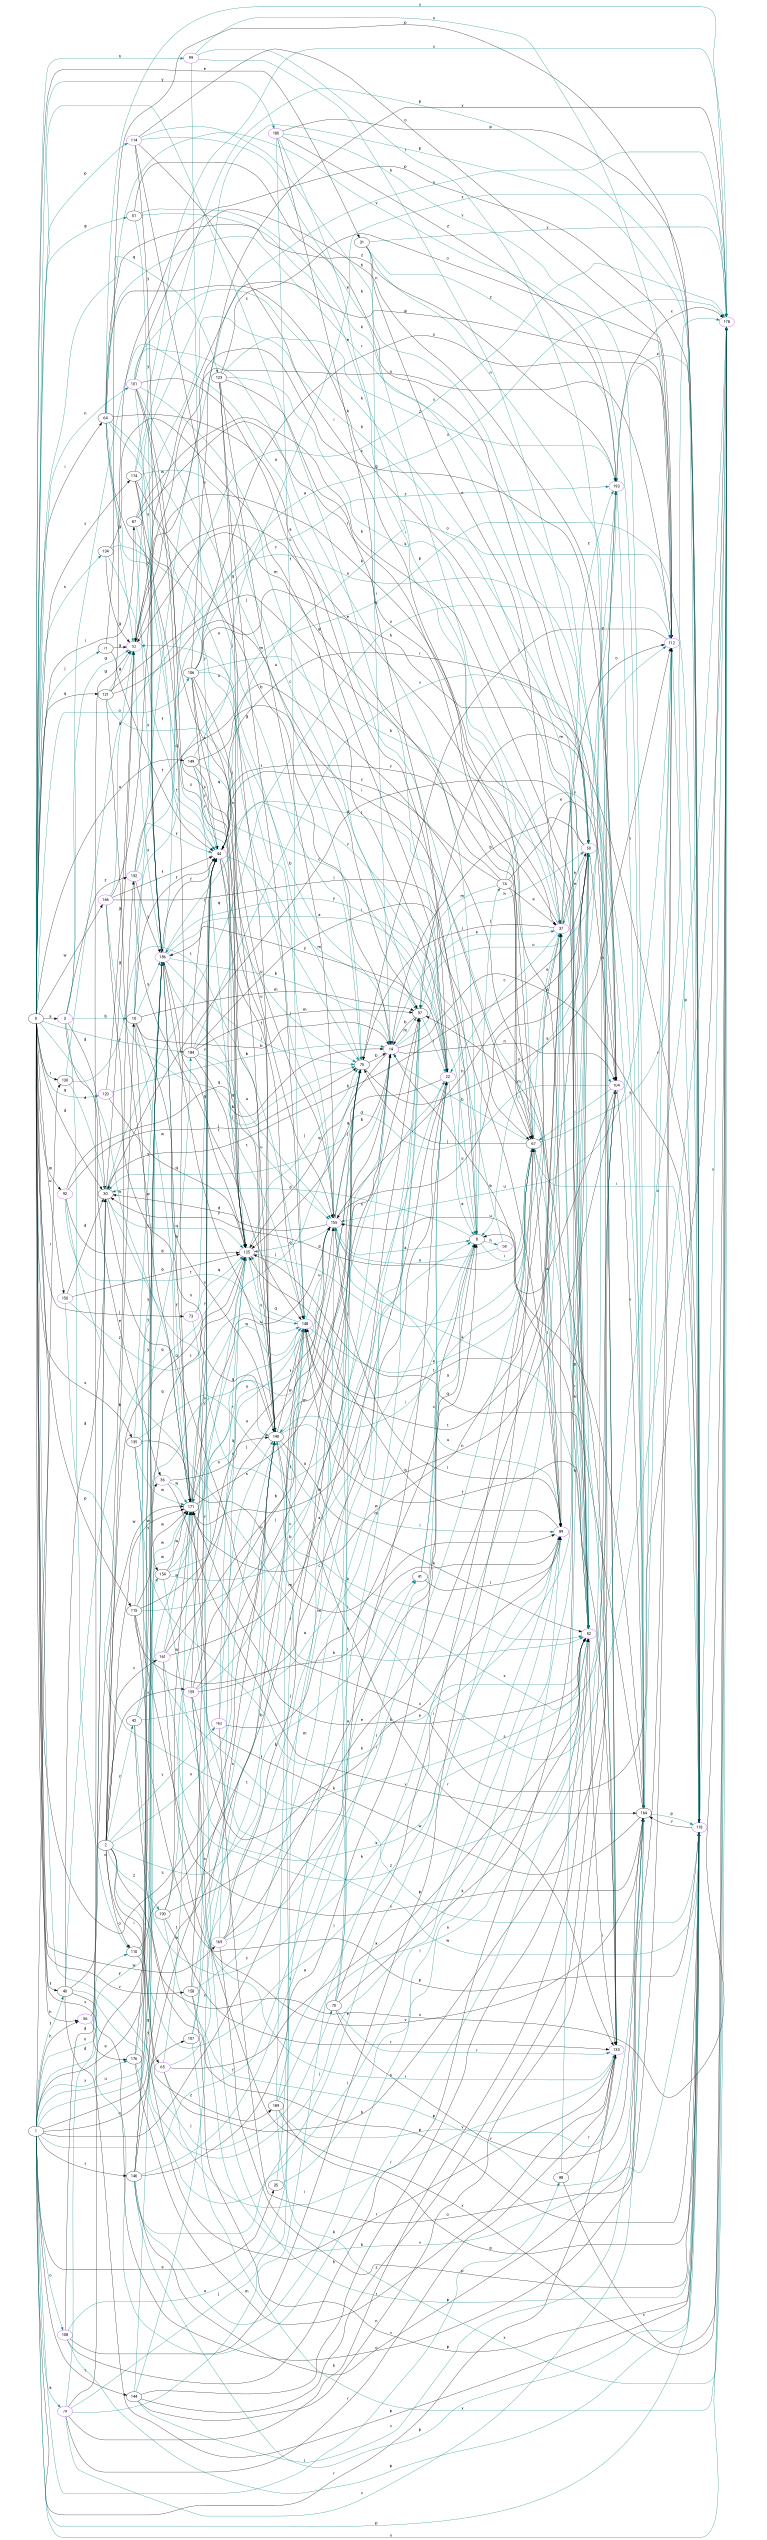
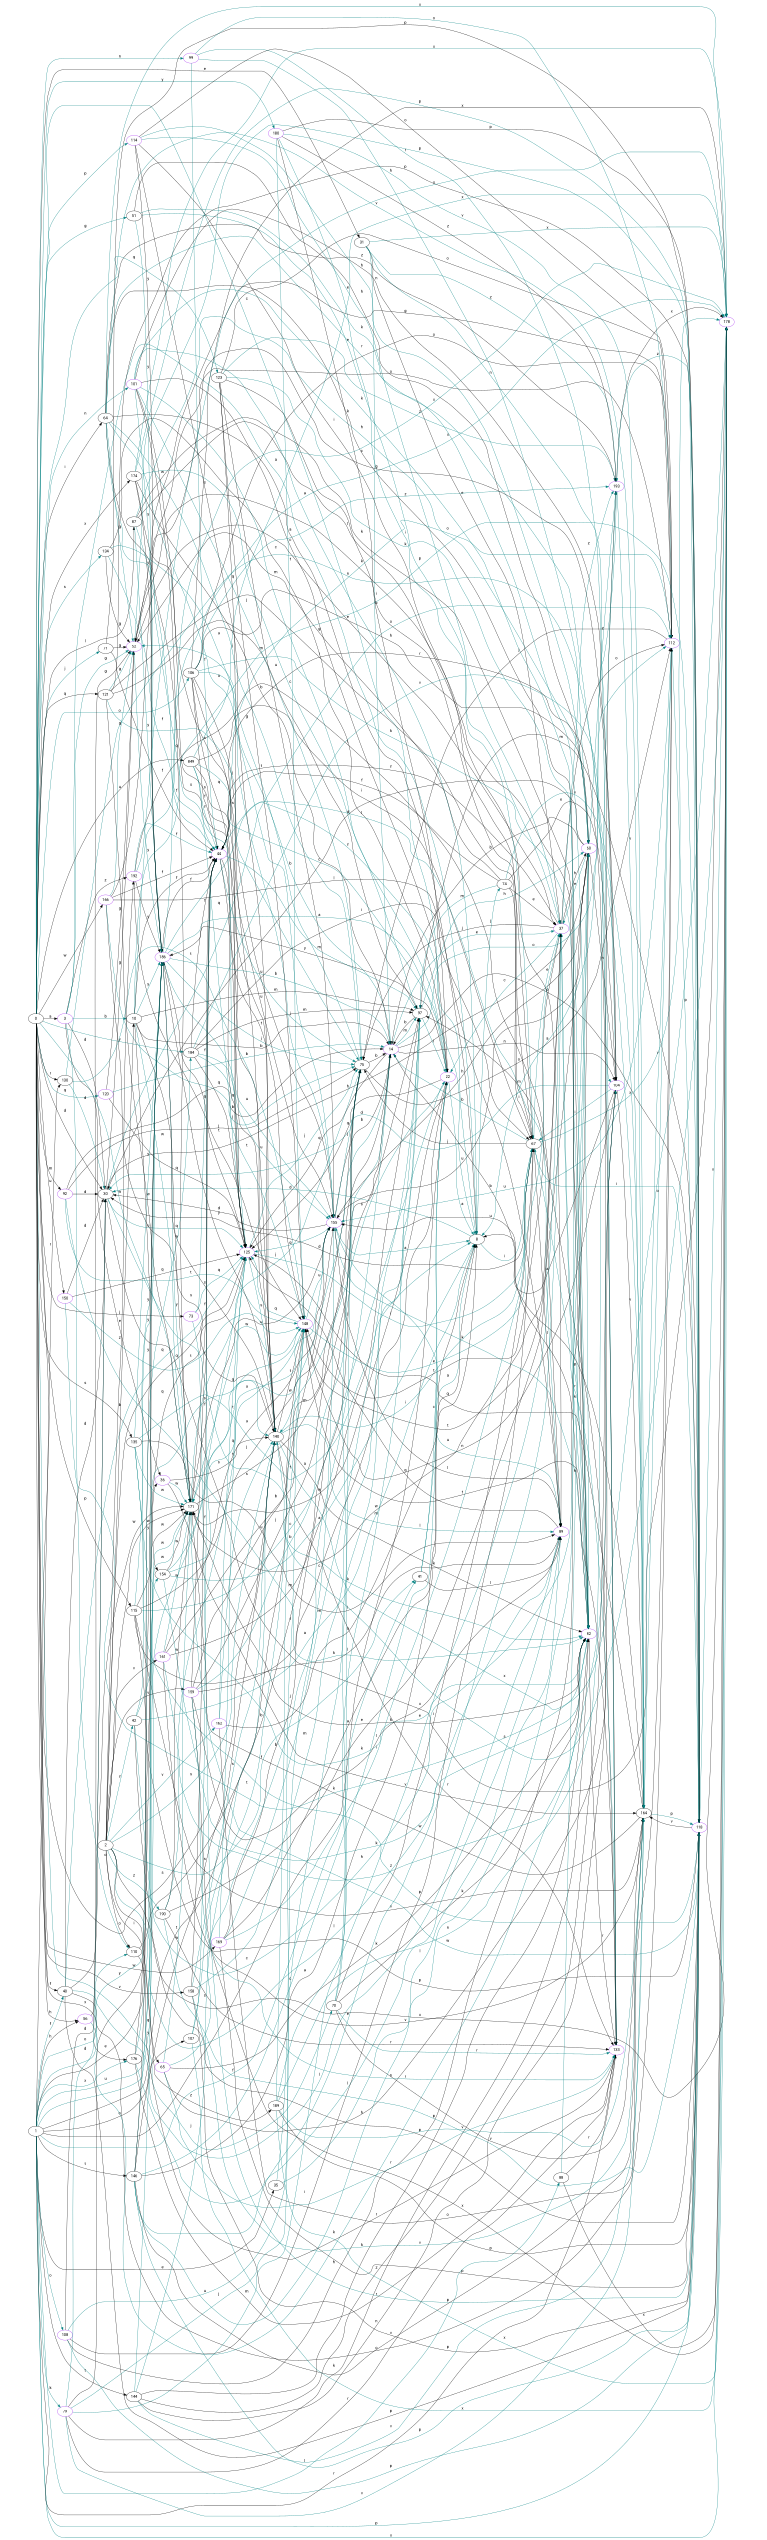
  strict digraph {
    fontname=Roboto
    rankdir=LR
    node [color=black fontname=Roboto]
    edge [color=teal fontname=Roboto]
    3 [color=purple]
    0
    22 [color=purple]
    30
    31
    40
    51
    56 [color=purple]
    64
    70
    71
    73 [color=purple]
    87
    92 [color=purple]
    99 [color=purple]
    101 [color=purple]
    106
    114 [color=purple]
    115
    120 [color=purple]
    121
    123
    130
    134
    135
    140
-   149
+   149 [label=849]
    150 [color=purple]
    158
    166 [color=purple]
    169 [color=purple]
    171
    174
    176
    180 [color=purple]
    184
    36 [color=purple]
    110
    10
    192 [color=purple]
    8
    52 [color=purple]
    125 [color=purple]
    186 [color=purple]
    178 [color=purple]
    112 [color=purple]
    60 [color=purple]
    82 [color=purple]
    14 [color=purple]
    37 [color=purple]
    104 [color=purple]
    193 [color=purple]
    118 [color=purple]
    89 [color=purple]
    133 [color=purple]
    164
    75
    155 [color=purple]
    67
    97
    44 [color=purple]
    148 [color=purple]
    1
    35
    41
    79 [color=purple]
    88
    107
    108 [color=purple]
    144
    146
    154
    2
    42
    65 [color=purple]
    159 [color=purple]
    161 [color=purple]
    162 [color=purple]
    189
    190
-   58 [color=purple]
    74
    3 -> 30 [color=black label=d]
    3 -> 36 [color=black label=e]
    3 -> 110 [label=o]
    3 -> 10 [label=b]
    3 -> 192 [color=black label=z]
    3 -> 8 [label=a]
    3 -> 52 [label=g]
    0 -> 3 [color=black label=a]
    0 -> 22 [label=c]
    0 -> 30 [color=black label=d]
    0 -> 31 [color=black label=e]
    0 -> 40 [color=black label=f]
    0 -> 51 [label=g]
    0 -> 56 [color=black label=h]
    0 -> 64 [color=black label=i]
    0 -> 70 [label=j]
    0 -> 71 [label=j]
    0 -> 73 [color=black label=j]
    0 -> 87 [color=black label=l]
    0 -> 92 [color=black label=m]
    0 -> 99 [label=n]
    0 -> 101 [label=n]
    0 -> 106 [label=o]
    0 -> 114 [label=p]
    0 -> 115 [color=black label=p]
    0 -> 120 [label=q]
    0 -> 121 [color=black label=q]
    0 -> 123 [label=q]
    0 -> 130 [color=black label=r]
    0 -> 134 [label=s]
    0 -> 135 [color=black label=s]
    0 -> 140 [color=black label=s]
    0 -> 149 [color=black label=u]
    0 -> 150 [color=black label=u]
    0 -> 158 [color=black label=v]
    0 -> 166 [color=black label=w]
    0 -> 169 [color=black label=w]
    0 -> 171 [label=w]
    0 -> 174 [color=black label=x]
    0 -> 176 [color=black label=x]
    0 -> 180 [label=y]
    0 -> 184 [label=y]
    22 -> 140 [label=s]
    22 -> 171 [color=black label=w]
    22 -> 8 [label=a]
    22 -> 125 [color=black label=q]
    22 -> 186 [color=black label=y]
    30 -> 52 [color=black label=g]
    30 -> 125 [label=q]
    30 -> 178 [color=black label=x]
    30 -> 112 [label=o]
    30 -> 60 [color=black label=h]
    30 -> 82 [label=k]
    31 -> 178 [label=x]
    31 -> 14 [label=b]
    31 -> 37 [color=black label=e]
    31 -> 104 [label=n]
    31 -> 193 [label=z]
    40 -> 30 [color=black label=d]
    40 -> 171 [color=black label=w]
    40 -> 125 [label=q]
    40 -> 112 [color=black label=o]
    40 -> 118 [color=black label=p]
    40 -> 89 [label=l]
    51 -> 186 [label=y]
    51 -> 60 [color=black label=h]
    51 -> 82 [label=k]
    51 -> 37 [label=e]
    56 -> 52 [color=black label=g]
    56 -> 82 [label=k]
    64 -> 140 [color=black label=s]
    64 -> 8 [color=black label=a]
    64 -> 52 [label=g]
    64 -> 125 [label=q]
    64 -> 178 [label=x]
    64 -> 82 [color=black label=k]
    64 -> 193 [color=black label=z]
    64 -> 133 [label=r]
    64 -> 164 [label=v]
    64 -> 75 [label=j]
    64 -> 155 [label=u]
    70 -> 82 [color=black label=k]
    70 -> 133 [label=r]
    70 -> 164 [color=black label=v]
    70 -> 75 [label=j]
    70 -> 67 [color=black label=i]
    70 -> 97 [label=m]
    71 -> 52 [color=black label=g]
    71 -> 118 [color=black label=p]
    71 -> 44 [color=black label=f]
    73 -> 125 [label=q]
    73 -> 118 [label=p]
    73 -> 44 [label=f]
    87 -> 186 [label=y]
    87 -> 60 [label=h]
    87 -> 82 [color=black label=k]
    87 -> 89 [color=black label=l]
    87 -> 44 [label=f]
-   92 -> 125 [color=black label=d]
+   92 -> 30 [color=black label=d]
    92 -> 82 [label=k]
    92 -> 14 [color=black label=b]
    92 -> 75 [color=black label=j]
    92 -> 148 [label=t]
    99 -> 112 [label=o]
    99 -> 60 [label=h]
    99 -> 133 [label=r]
    99 -> 44 [label=f]
    101 -> 22 [color=black label=c]
    101 -> 140 [color=black label=s]
    101 -> 171 [color=black label=w]
    101 -> 8 [label=a]
    101 -> 186 [label=y]
    101 -> 82 [label=k]
    101 -> 104 [color=black label=n]
    101 -> 75 [label=j]
    101 -> 97 [label=m]
    106 -> 140 [color=black label=s]
    106 -> 125 [color=black label=q]
    106 -> 178 [color=black label=x]
    106 -> 112 [color=black label=o]
    106 -> 60 [color=black label=h]
    106 -> 82 [label=k]
    106 -> 14 [label=b]
    106 -> 193 [label=z]
    106 -> 155 [color=black label=u]
    106 -> 44 [color=black label=f]
    114 -> 140 [color=black label=s]
    114 -> 186 [color=black label=y]
    114 -> 112 [color=black label=o]
    114 -> 60 [label=h]
    114 -> 37 [label=e]
    114 -> 67 [color=black label=i]
    115 -> 22 [label=c]
    115 -> 171 [color=black label=w]
    115 -> 186 [label=y]
    115 -> 118 [color=black label=p]
    115 -> 89 [color=black label=l]
    115 -> 164 [color=black label=v]
    115 -> 75 [color=black label=j]
    120 -> 52 [color=black label=g]
    120 -> 125 [color=black label=q]
    120 -> 14 [label=b]
    121 -> 171 [color=black label=w]
    121 -> 52 [label=g]
    121 -> 118 [color=black label=p]
    121 -> 75 [label=j]
    121 -> 67 [color=black label=i]
    121 -> 97 [color=black label=m]
    123 -> 125 [color=black label=q]
    123 -> 112 [color=black label=o]
    123 -> 82 [label=k]
    123 -> 193 [label=z]
    123 -> 155 [color=black label=u]
    123 -> 67 [color=black label=i]
    123 -> 148 [color=black label=t]
    130 -> 30 [label=d]
    130 -> 104 [label=n]
    130 -> 148 [label=t]
    134 -> 22 [color=black label=c]
    134 -> 52 [color=black label=g]
    134 -> 155 [label=u]
    134 -> 44 [label=f]
    135 -> 171 [label=w]
    135 -> 8 [label=a]
    135 -> 186 [label=y]
    135 -> 82 [label=k]
    135 -> 118 [label=p]
    135 -> 89 [color=black label=l]
    140 -> 186 [color=black label=y]
    140 -> 178 [label=x]
    140 -> 82 [color=black label=k]
    140 -> 89 [label=l]
    140 -> 133 [color=black label=r]
    140 -> 67 [label=i]
    140 -> 148 [color=black label=t]
    149 -> 22 [label=c]
    149 -> 125 [label=q]
    149 -> 178 [label=x]
    149 -> 155 [color=black label=u]
    149 -> 67 [color=black label=i]
    149 -> 44 [label=f]
    150 -> 30 [color=black label=d]
    150 -> 125 [color=black label=q]
    150 -> 82 [label=k]
    150 -> 148 [label=t]
    158 -> 140 [label=s]
    158 -> 118 [color=black label=p]
    158 -> 164 [label=v]
    158 -> 97 [label=m]
    158 -> 44 [color=black label=f]
    166 -> 140 [color=black label=s]
    166 -> 52 [label=g]
    166 -> 112 [color=black label=o]
    166 -> 89 [color=black label=l]
    166 -> 75 [label=j]
    166 -> 44 [color=black label=f]
    169 -> 8 [color=black label=a]
    169 -> 125 [label=q]
    169 -> 118 [color=black label=p]
    169 -> 75 [color=black label=j]
    169 -> 67 [label=i]
    169 -> 97 [label=m]
    171 -> 186 [label=y]
    171 -> 82 [color=black label=k]
    171 -> 75 [label=j]
    171 -> 155 [color=black label=u]
    171 -> 97 [color=black label=m]
    171 -> 44 [color=black label=f]
    174 -> 22 [label=c]
    174 -> 140 [color=black label=s]
    174 -> 186 [color=black label=y]
    174 -> 178 [label=x]
    174 -> 14 [color=black label=b]
    174 -> 118 [label=p]
    176 -> 171 [label=w]
    176 -> 186 [color=black label=y]
    176 -> 89 [label=l]
    176 -> 133 [color=black label=r]
    180 -> 22 [color=black label=c]
    180 -> 193 [color=black label=z]
    180 -> 118 [color=black label=p]
    180 -> 164 [label=v]
    180 -> 67 [label=i]
    180 -> 148 [label=t]
    184 -> 125 [color=black label=q]
    184 -> 164 [label=v]
    184 -> 155 [label=u]
    184 -> 67 [color=black label=i]
    184 -> 97 [color=black label=m]
    184 -> 44 [color=black label=f]
    184 -> 148 [label=t]
    36 -> 140 [color=black label=s]
    36 -> 171 [label=w]
    36 -> 164 [color=black label=v]
    110 -> 14 [color=black label=b]
    110 -> 133 [color=black label=r]
    10 -> 140 [color=black label=s]
    10 -> 171 [label=w]
    10 -> 186 [label=y]
    10 -> 178 [label=x]
    10 -> 14 [color=black label=b]
    10 -> 118 [label=p]
    10 -> 97 [color=black label=m]
    10 -> 44 [color=black label=f]
    10 -> 154 [color=black label=u]
    192 -> 186 [color=black label=y]
    192 -> 178 [label=x]
    192 -> 89 [color=black label=l]
    192 -> 44 [label=f]
    192 -> 148 [color=black label=t]
    8 -> 30 [label=d]
    8 -> 67 [label=i]
    8 -> 44 [label=f]
-   8 -> 58 [label=h]
    8 -> 74 [label=j]
    52 -> 186 [label=y]
    52 -> 82 [color=black label=k]
    52 -> 37 [color=black label=e]
    52 -> 118 [label=p]
    125 -> 140 [label=s]
    125 -> 75 [label=j]
    125 -> 67 [label=i]
    186 -> 171 [color=black label=w]
    186 -> 8 [label=a]
    186 -> 125 [color=black label=q]
    186 -> 178 [label=x]
    186 -> 14 [label=b]
    186 -> 89 [label=l]
    186 -> 75 [label=j]
    186 -> 155 [label=u]
    186 -> 44 [color=black label=f]
    178 -> 140 [label=s]
    112 -> 52 [color=black label=g]
    112 -> 118 [label=p]
    112 -> 164 [label=v]
    112 -> 75 [color=black label=j]
    112 -> 155 [label=u]
    60 -> 30 [color=black label=d]
    60 -> 14 [color=black label=b]
    60 -> 37 [label=e]
    60 -> 104 [color=black label=n]
    60 -> 193 [label=z]
    60 -> 155 [color=black label=u]
    60 -> 148 [color=black label=t]
    82 -> 14 [color=black label=b]
    82 -> 37 [label=p]
    82 -> 133 [color=black label=r]
    14 -> 171 [label=w]
    14 -> 125 [color=black label=q]
    14 -> 112 [label=o]
    14 -> 37 [label=e]
    14 -> 104 [color=black label=n]
    14 -> 118 [color=black label=p]
    14 -> 97 [label=m]
    37 -> 22 [label=c]
    37 -> 171 [color=black label=w]
    37 -> 112 [color=black label=o]
    37 -> 60 [color=black label=h]
    37 -> 82 [label=k]
    37 -> 193 [label=z]
    37 -> 75 [color=black label=j]
    37 -> 44 [color=black label=f]
    37 -> 148 [color=black label=t]
    104 -> 30 [label=d]
    104 -> 8 [color=black label=a]
    104 -> 52 [color=black label=g]
    104 -> 164 [color=black label=v]
    104 -> 67 [label=i]
    193 -> 8 [label=a]
    193 -> 178 [color=black label=x]
    193 -> 164 [label=v]
    118 -> 171 [label=w]
    118 -> 178 [label=x]
    118 -> 193 [label=z]
    118 -> 164 [color=black label=v]
    118 -> 67 [label=i]
    118 -> 97 [color=black label=m]
    89 -> 125 [color=black label=q]
    89 -> 155 [label=u]
    133 -> 97 [color=black label=m]
    133 -> 148 [color=black label=t]
    164 -> 171 [color=black label=w]
    164 -> 125 [color=black label=q]
    164 -> 112 [label=o]
    164 -> 118 [label=p]
    164 -> 155 [color=black label=u]
    75 -> 52 [label=g]
    75 -> 112 [color=black label=o]
    75 -> 14 [color=black label=b]
    155 -> 30 [color=black label=d]
    155 -> 8 [label=a]
    155 -> 125 [label=q]
    155 -> 60 [color=black label=h]
    155 -> 82 [label=k]
    155 -> 14 [color=black label=b]
    155 -> 89 [color=black label=l]
    155 -> 75 [label=j]
    67 -> 30 [color=black label=d]
    67 -> 178 [label=x]
    67 -> 14 [label=b]
    67 -> 37 [label=e]
    67 -> 89 [color=black label=l]
    67 -> 133 [label=r]
    67 -> 75 [color=black label=j]
    97 -> 22 [label=l]
    97 -> 60 [label=h]
    97 -> 14 [color=black label=b]
    44 -> 125 [color=black label=q]
    44 -> 112 [label=o]
    44 -> 133 [color=black label=r]
    44 -> 75 [label=j]
    44 -> 97 [label=m]
    44 -> 148 [color=black label=t]
    148 -> 171 [label=w]
    148 -> 125 [label=q]
    148 -> 37 [label=e]
    148 -> 104 [color=black label=n]
    148 -> 155 [label=u]
    1 -> 22 [color=black label=c]
    1 -> 40 [label=f]
    1 -> 56 [color=black label=h]
    1 -> 130 [color=black label=r]
    1 -> 176 [label=x]
    1 -> 184 [label=y]
    1 -> 36 [color=black label=e]
    1 -> 110 [label=o]
    1 -> 125 [label=q]
    1 -> 178 [label=x]
    1 -> 118 [label=p]
    1 -> 133 [color=black label=r]
    1 -> 148 [color=black label=t]
    1 -> 35 [color=black label=e]
    1 -> 41 [label=f]
    1 -> 79 [label=k]
    1 -> 88 [label=l]
    1 -> 107 [color=black label=o]
    1 -> 108 [label=o]
    1 -> 144 [color=black label=t]
    1 -> 146 [color=black label=t]
    1 -> 154 [label=u]
    35 -> 89 [label=l]
    35 -> 148 [label=t]
    41 -> 22 [label=c]
    41 -> 8 [label=a]
    41 -> 89 [color=black label=l]
    79 -> 30 [label=d]
    79 -> 125 [color=black label=q]
    79 -> 82 [color=black label=k]
    79 -> 133 [color=black label=r]
    79 -> 164 [label=v]
    79 -> 75 [label=j]
    79 -> 97 [label=m]
    88 -> 178 [color=black label=x]
    88 -> 60 [label=h]
    88 -> 133 [color=black label=r]
    107 -> 178 [label=x]
    107 -> 44 [label=f]
    107 -> 148 [label=t]
    108 -> 30 [color=black label=d]
    108 -> 60 [color=black label=h]
    108 -> 118 [label=p]
    108 -> 155 [label=u]
    108 -> 67 [color=black label=i]
    144 -> 140 [label=s]
    144 -> 186 [label=y]
    144 -> 82 [color=black label=k]
    144 -> 104 [color=black label=n]
    144 -> 193 [color=black label=z]
    144 -> 164 [label=v]
    146 -> 22 [label=c]
    146 -> 140 [color=black label=s]
    146 -> 171 [label=w]
    146 -> 8 [color=black label=a]
    146 -> 186 [color=black label=y]
    146 -> 60 [label=h]
    146 -> 37 [label=e]
    146 -> 118 [label=p]
    146 -> 164 [color=black label=v]
    154 -> 171 [color=black label=w]
    154 -> 8 [label=a]
    154 -> 82 [label=k]
    154 -> 155 [label=u]
    154 -> 148 [label=t]
    2 -> 140 [label=s]
    2 -> 171 [color=black label=w]
    2 -> 110 [color=black label=o]
    2 -> 10 [color=black label=b]
    2 -> 192 [color=black label=z]
    2 -> 125 [color=black label=q]
    2 -> 178 [color=black label=x]
    2 -> 89 [label=l]
    2 -> 41 [label=f]
    2 -> 42 [label=f]
    2 -> 65 [color=black label=i]
    2 -> 159 [color=black label=v]
    2 -> 161 [color=black label=v]
    2 -> 162 [label=v]
    2 -> 189 [color=black label=z]
    2 -> 190 [label=z]
    42 -> 140 [label=s]
    42 -> 8 [label=a]
    42 -> 186 [label=y]
    42 -> 60 [label=h]
    42 -> 118 [color=black label=p]
    65 -> 171 [label=w]
    65 -> 82 [color=black label=k]
    65 -> 14 [label=b]
    65 -> 104 [color=black label=n]
    65 -> 133 [label=r]
    159 -> 22 [color=black label=c]
    159 -> 178 [color=black label=x]
    159 -> 14 [label=b]
    159 -> 89 [color=black label=l]
    159 -> 133 [label=r]
    159 -> 75 [color=black label=j]
    159 -> 155 [color=black label=u]
    159 -> 44 [color=black label=f]
    161 -> 171 [label=w]
    161 -> 14 [color=black label=b]
    161 -> 193 [label=z]
    161 -> 164 [color=black label=v]
    161 -> 155 [color=black label=u]
    161 -> 97 [color=black label=m]
    162 -> 140 [label=s]
    162 -> 8 [color=black label=a]
    162 -> 125 [label=q]
    162 -> 112 [color=black label=o]
    189 -> 178 [label=x]
    189 -> 37 [label=e]
    189 -> 104 [label=n]
    189 -> 118 [color=black label=p]
    189 -> 164 [label=v]
    189 -> 148 [label=t]
    190 -> 171 [color=black label=w]
    190 -> 37 [color=black label=e]
    190 -> 118 [label=p]
    190 -> 133 [color=black label=r]
    190 -> 148 [label=t]
-   58 -> 186 [label=y]
-   58 -> 155 [label=u]
    74 -> 52 [color=black label=g]
    74 -> 37 [color=black label=e]
    74 -> 104 [color=black label=n]
    74 -> 164 [label=v]
    74 -> 67 [color=black label=i]
    74 -> 97 [label=m]
    74 -> 44 [color=black label=f]
  }
